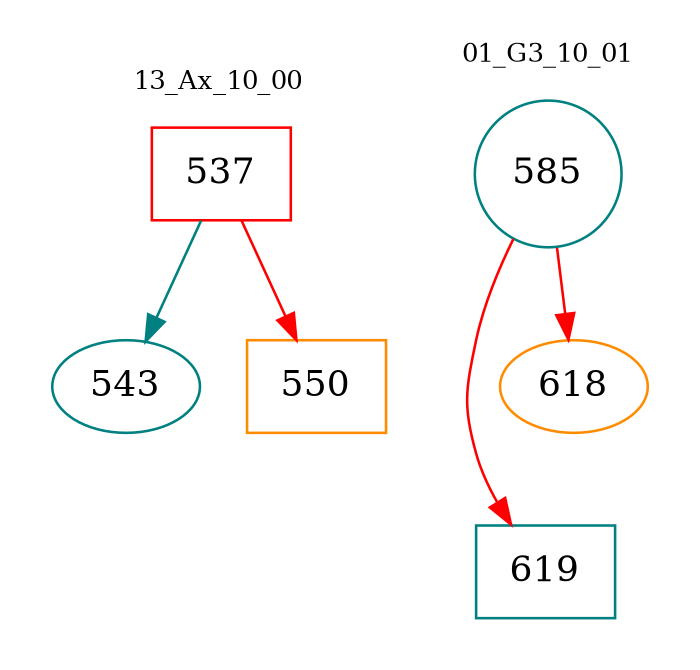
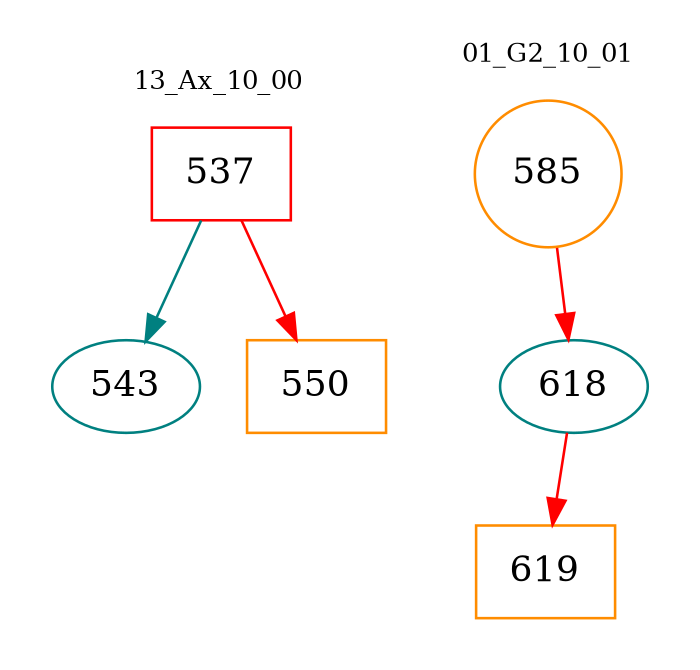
  digraph {
    node [color=darkorange shape=box]
    edge [color=red]
    n1 [color=red label=537]
    n2 [color=teal label=543 shape=ellipse]
    n3 [label=550]
-   n4 [color=teal label=585 shape=circle]
-   n5 [color=teal label=619]
-   n6 [label=618 shape=ellipse]
+   n4 [label=585 shape=circle]
+   n5 [label=619]
+   n6 [color=teal label=618 shape=ellipse]
    subgraph cluster_1 {
      color=white
      fontsize=10
      label="13_Ax_10_00"
      n1
      n2
      n3
    }
    subgraph cluster_2 {
      color=white
      fontsize=10
-     label="01_G3_10_01"
+     label="01_G2_10_01"
      n4
      n5
      n6
    }
    n1 -> n2 [color=teal]
    n1 -> n3
-   n4 -> n5
+   n6 -> n5
    n4 -> n6
  }
